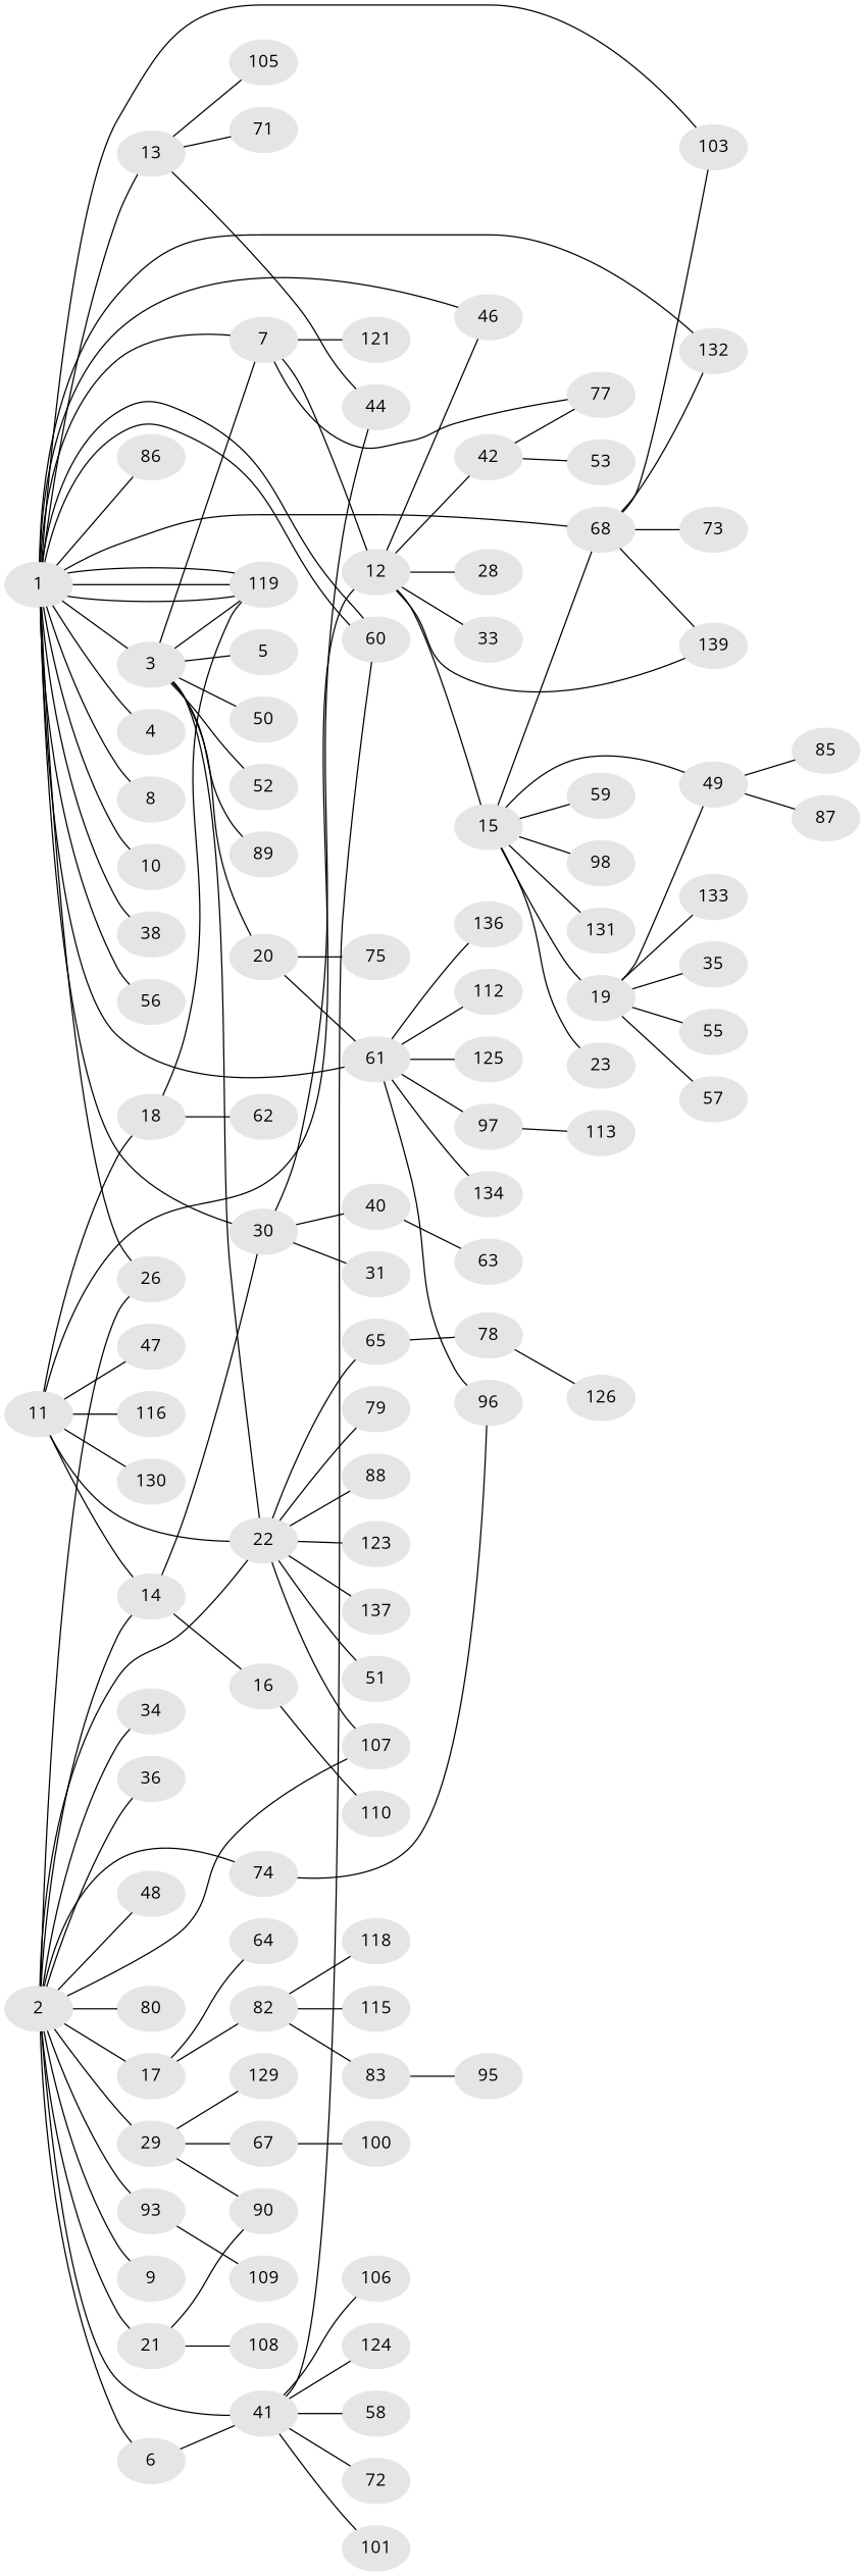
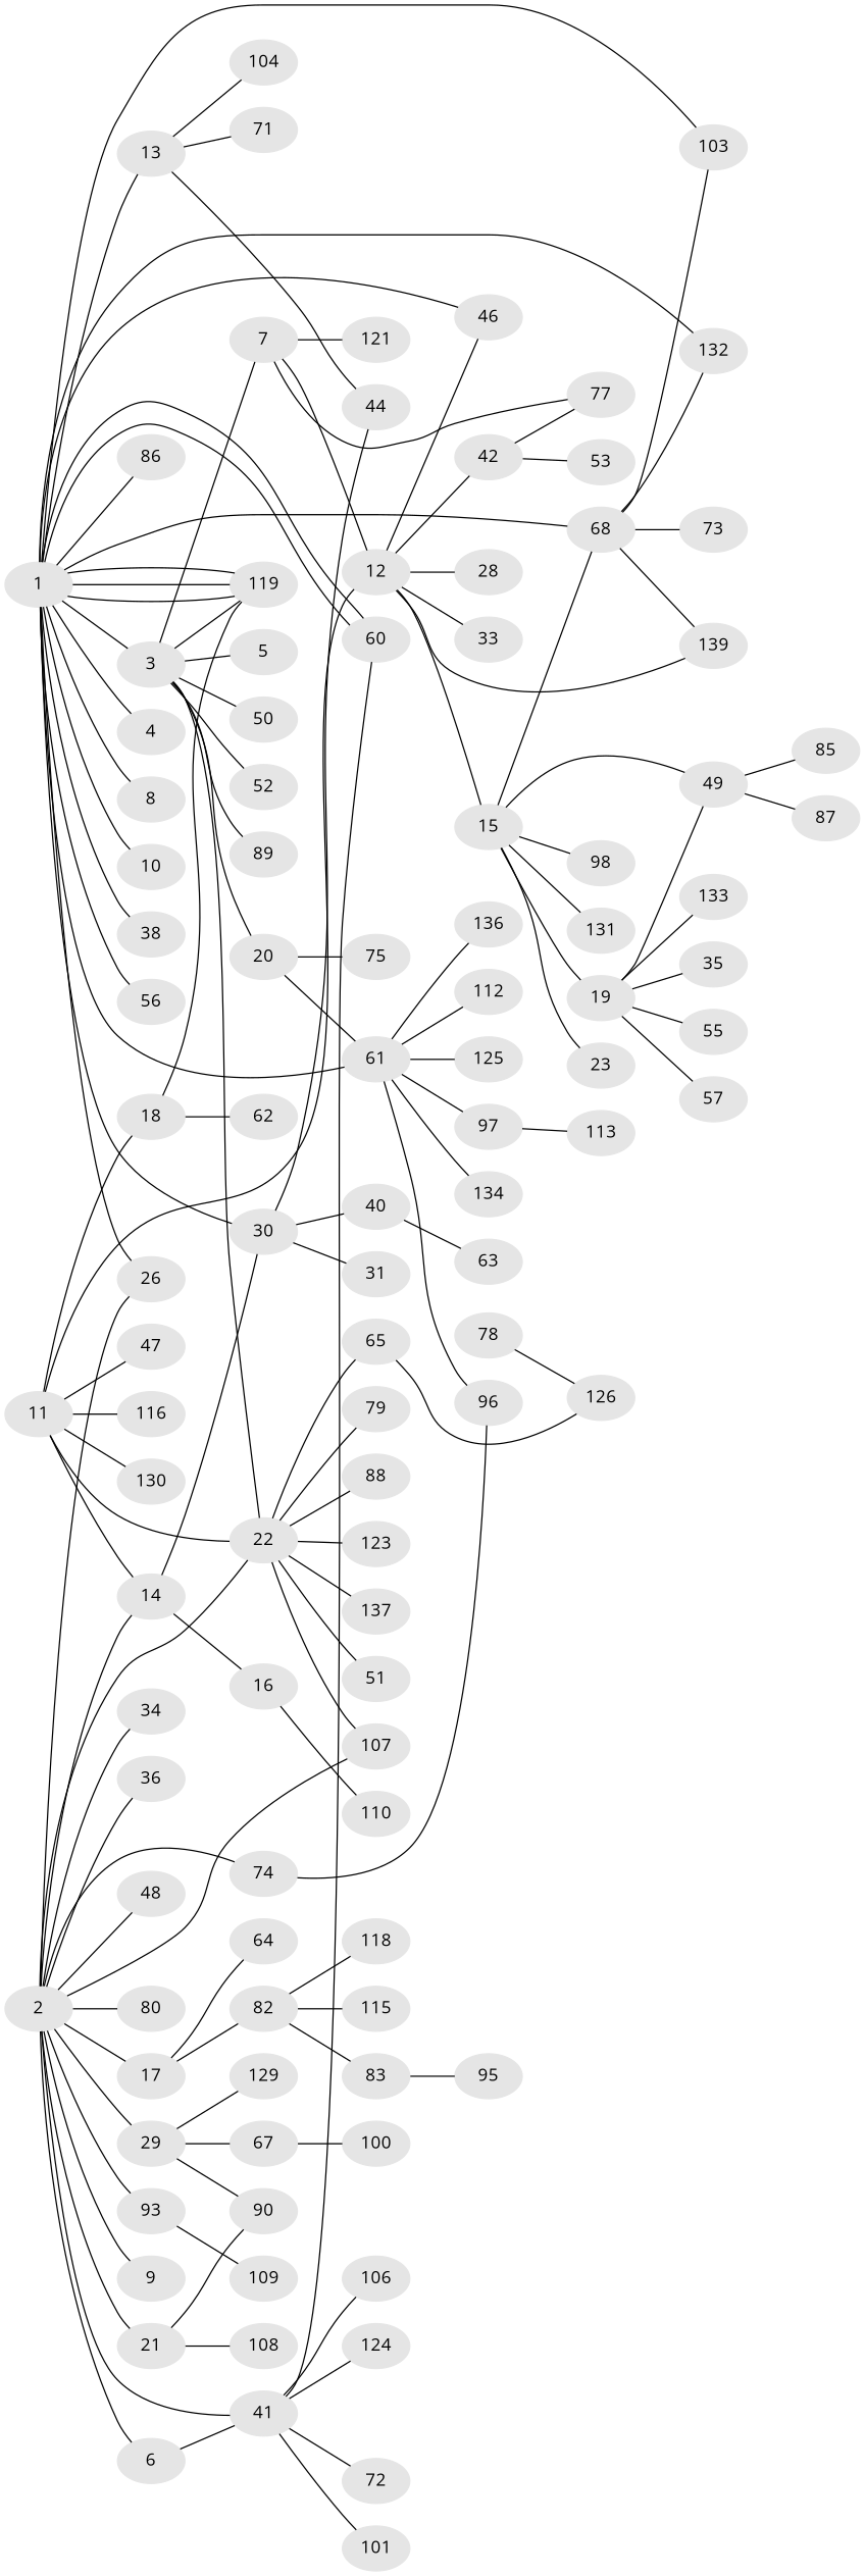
  graph {
    fontname="Open Sans"
    rankdir=LR
    node [color=gray90 fontname="Open Sans" style=filled]
    edge [fontname="Open Sans"]
    1 [super="+43"]
    3 [super="+34"]
    4
    7 [super="+54"]
    8
    10 [super="+27"]
    13 [super="+24"]
    26
    30 [super="+122"]
    38
    46
    56
    60 [super="+99"]
    61 [super="+70"]
    68 [super="+135"]
    86
    103 [super="+127"]
    119
    132
    2 [super="+37"]
    6 [super="+117"]
    9
    14 [super="+76"]
    17
    21
    22 [super="+25"]
    29
    n28 [label=34]
    36
    41 [super="+92"]
    48
    74
    80
    93
    107
    5
    20
    50
    52
    89
    12 [super="+102"]
    77 [super="+140"]
    121
    44 [super="+66"]
    71
-   104 [label=105]
+   104
    31
    40 [super="+120"]
    96
    97
    112 [super="+128"]
    125
    134
    136
    139
    73
    16 [super="+114"]
    64
    82 [super="+138"]
    90
    108
    51
    65 [super="+91"]
    79
    88
    123
    137
    67
    129
-   58
    72
    101
    106
    124
    109
    11 [super="+81"]
    18
    47
    116
    130
    75
    15 [super="+45"]
    28
    33
    42
    62
    19 [super="+39"]
    23
    49 [super="+69"]
-   59
    98
    131
    53
    110
    35
    55 [super="+111"]
    57
    133
    85
    87
    83 [super="+94"]
    115
    118
    78 [super="+105"]
    100
    63 [super="+84"]
    113
    126
    95
    1 -- 3
    1 -- 4
-   1 -- 7
    1 -- 8
    1 -- 10
    1 -- 13
    1 -- 26
    1 -- 30
    1 -- 38
    1 -- 46
    1 -- 56
    1 -- 60
    1 -- 60
    1 -- 61
    1 -- 68
    1 -- 86
    1 -- 103
    1 -- 119
    1 -- 119
    1 -- 119
    1 -- 132
    3 -- 7
    3 -- 119
    3 -- 22
    3 -- 5
    3 -- 20
    3 -- 50
    3 -- 52
    3 -- 89
    7 -- 12
    7 -- 77
    7 -- 121
    13 -- 44
    13 -- 71
    13 -- 104
    30 -- 44
    30 -- 31
    30 -- 40
    61 -- 96
    61 -- 97
    61 -- 112
    61 -- 125
    61 -- 134
    61 -- 136
    68 -- 103
    68 -- 132
    68 -- 139
    68 -- 73
    2 -- 26
    2 -- 6
    2 -- 9
    2 -- 14
    2 -- 17
    2 -- 21
    2 -- 22
    2 -- 29
    2 -- n28
    2 -- 36
    2 -- 41 [weight=2]
    2 -- 48
    2 -- 74
    2 -- 80
    2 -- 93
    2 -- 107
    6 -- 41
    14 -- 30
    14 -- 16
    17 -- 64
    17 -- 82
    21 -- 90
    21 -- 108
    22 -- 107
    22 -- 51
    22 -- 65
    22 -- 79
    22 -- 88
    22 -- 123
    22 -- 137
    29 -- 90
    29 -- 67
    29 -- 129
    41 -- 60
-   41 -- 58
    41 -- 72
    41 -- 101
    41 -- 106
    41 -- 124
    74 -- 96
    93 -- 109
    20 -- 61
    20 -- 75
    12 -- 46
    12 -- 139
    12 -- 15
    12 -- 28
    12 -- 33
    12 -- 42
    40 -- 63
    97 -- 113
    16 -- 110
    82 -- 83
    82 -- 115
    82 -- 118
-   65 -- 78
+   65 -- 126
    67 -- 100
    11 -- 14
    11 -- 22
    11 -- 12
    11 -- 18
    11 -- 47
    11 -- 116
    11 -- 130
    18 -- 119
    18 -- 62
    15 -- 68
    15 -- 19
    15 -- 23
    15 -- 49
-   15 -- 59
    15 -- 98
    15 -- 131
    42 -- 77
    42 -- 53
    19 -- 49
    19 -- 35
    19 -- 55
    19 -- 57
    19 -- 133
    49 -- 85
    49 -- 87
    83 -- 95
    78 -- 126
  }
